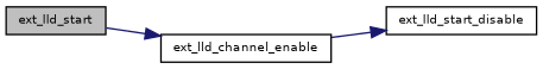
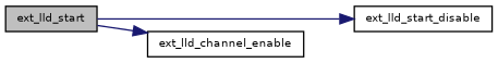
  digraph {
    rankdir=LR
    node [color=black fontname=Helvetica fontsize=8 shape=record]
    edge [color=midnightblue fontname=Helvetica fontsize=8 labelfontname=Helvetica labelfontsize=8 style=solid]
    n1 [fillcolor=grey75 fontcolor=black height=0.2 label=ext_lld_start style=filled width=0.4]
    n2 [height=0.2 label=ext_lld_start_disable width=0.4]
    n3 [height=0.2 label=ext_lld_channel_enable width=0.4]
-   n3 -> n2
+   n1 -> n2
    n1 -> n3
  }
